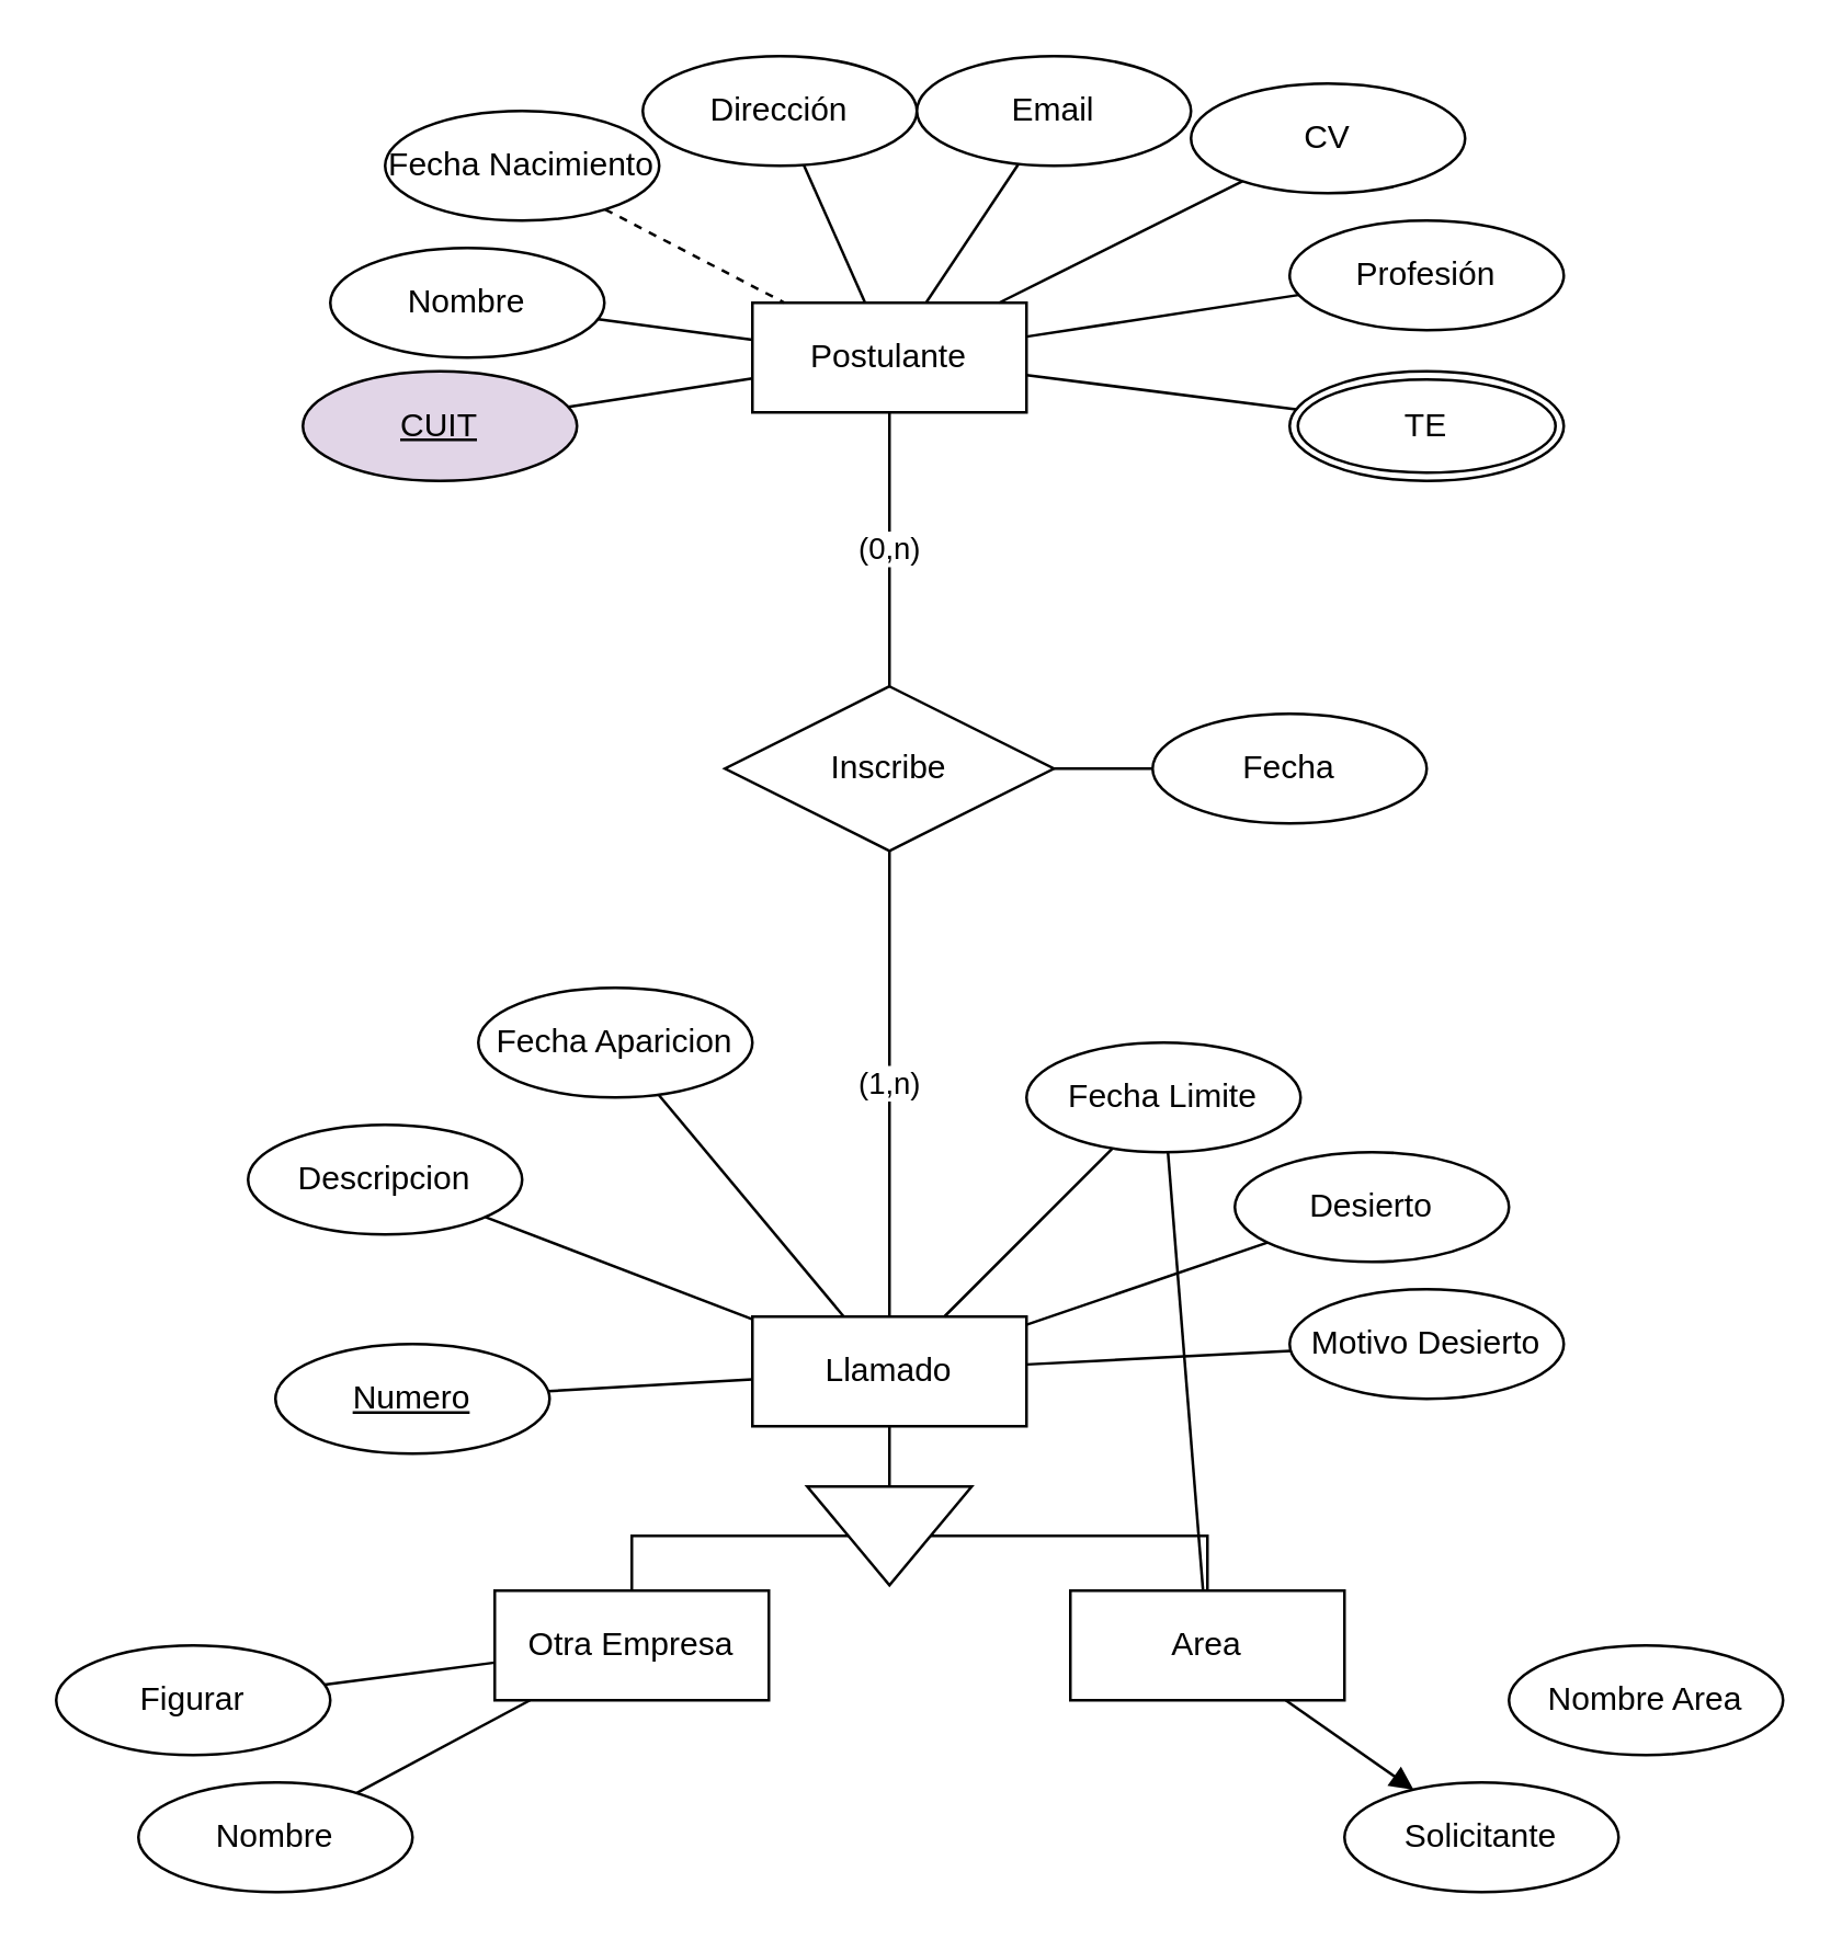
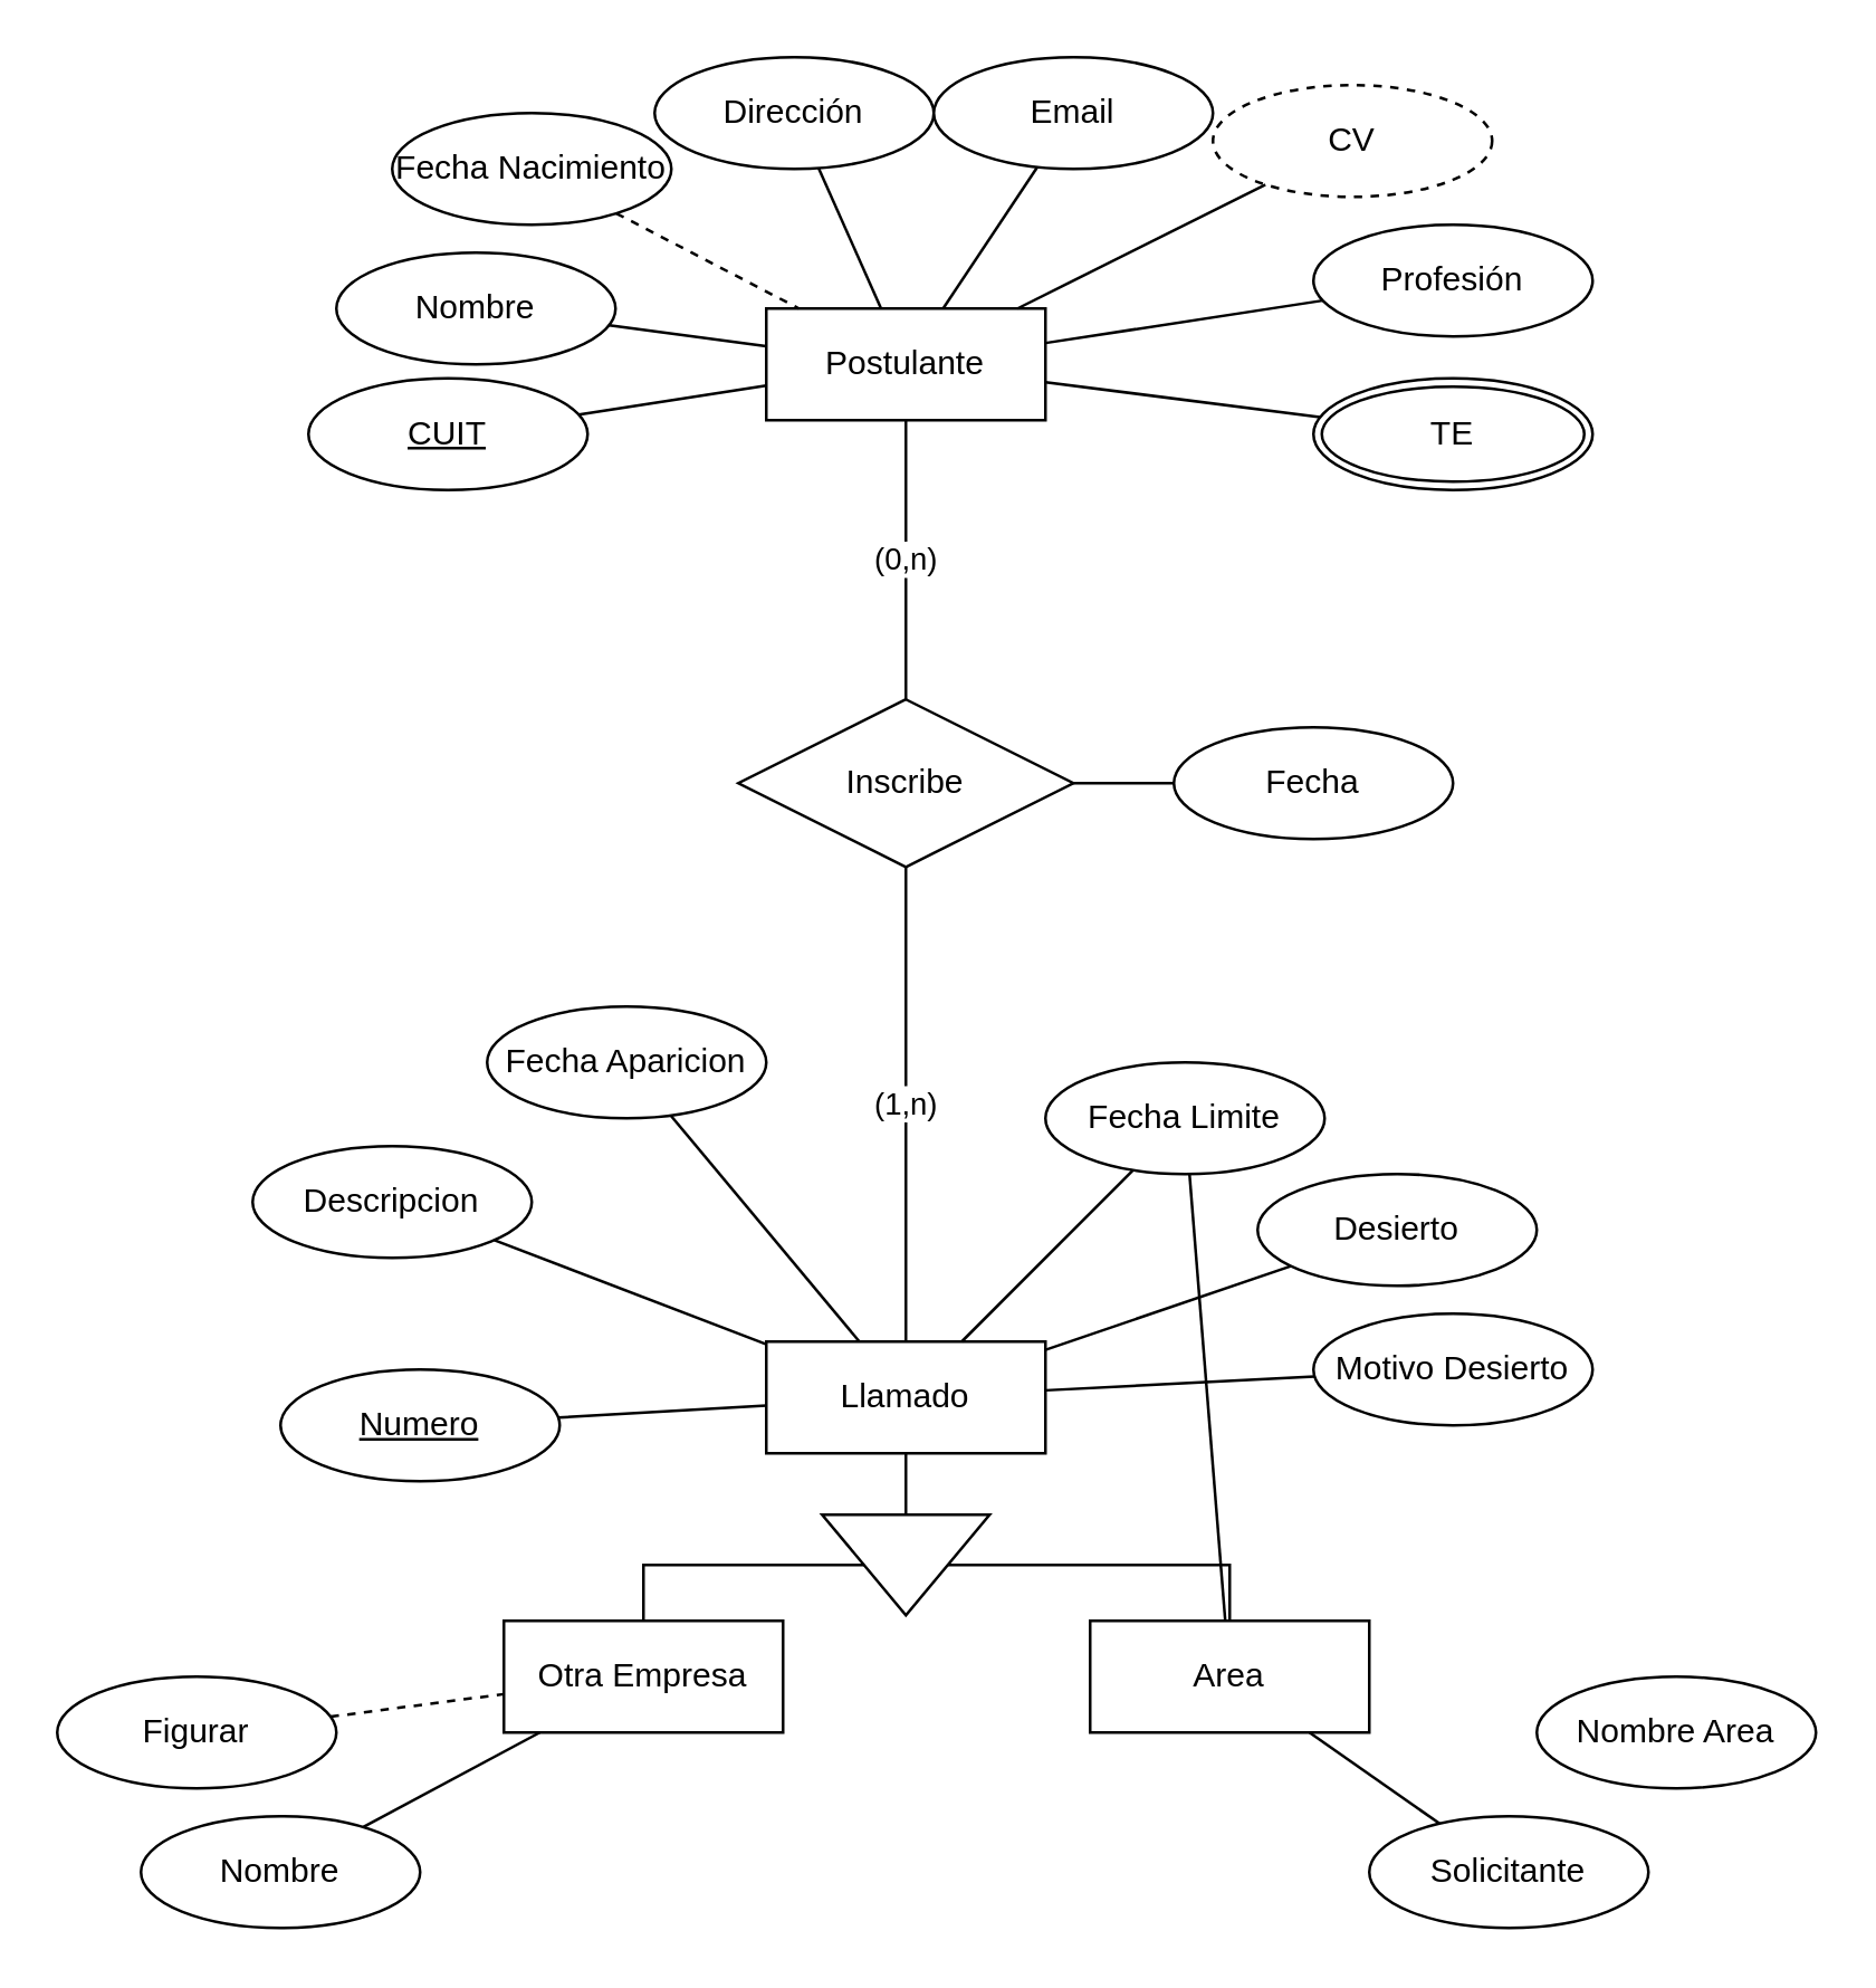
  <mxCell id="0" />
  <mxCell id="1" parent="0" />
  <mxCell id="2" value="Llamado" style="whiteSpace=wrap;html=1;align=center;" parent="1" vertex="1"><mxGeometry x="274" y="480" width="100" height="40" as="geometry" /></mxCell>
  <mxCell id="3" value="Numero" style="ellipse;whiteSpace=wrap;html=1;align=center;fontStyle=4;" parent="1" vertex="1"><mxGeometry x="100" y="490" width="100" height="40" as="geometry" /></mxCell>
  <mxCell id="4" value="Descripcion" style="ellipse;whiteSpace=wrap;html=1;align=center;" parent="1" vertex="1"><mxGeometry x="90" y="410" width="100" height="40" as="geometry" /></mxCell>
  <mxCell id="5" value="Fecha Aparicion" style="ellipse;whiteSpace=wrap;html=1;align=center;" parent="1" vertex="1"><mxGeometry x="174" y="360" width="100" height="40" as="geometry" /></mxCell>
  <mxCell id="6" value="Fecha Limite" style="ellipse;whiteSpace=wrap;html=1;align=center;" parent="1" vertex="1"><mxGeometry x="374" y="380" width="100" height="40" as="geometry" /></mxCell>
  <mxCell id="7" value="" style="endArrow=none;html=1;rounded=0;" parent="1" source="3" target="2" edge="1"><mxGeometry relative="1" as="geometry"><mxPoint x="-10" y="610" as="sourcePoint" /><mxPoint x="150" y="610" as="targetPoint" /></mxGeometry></mxCell>
  <mxCell id="8" value="" style="endArrow=none;html=1;rounded=0;" parent="1" source="4" target="2" edge="1"><mxGeometry relative="1" as="geometry"><mxPoint x="320" y="680" as="sourcePoint" /><mxPoint x="480" y="680" as="targetPoint" /></mxGeometry></mxCell>
  <mxCell id="9" value="" style="endArrow=none;html=1;rounded=0;" parent="1" source="5" target="2" edge="1"><mxGeometry relative="1" as="geometry"><mxPoint x="390" y="640" as="sourcePoint" /><mxPoint x="550" y="640" as="targetPoint" /></mxGeometry></mxCell>
  <mxCell id="10" value="" style="endArrow=none;html=1;rounded=0;" parent="1" source="2" target="6" edge="1"><mxGeometry relative="1" as="geometry"><mxPoint x="420" y="580" as="sourcePoint" /><mxPoint x="580" y="580" as="targetPoint" /></mxGeometry></mxCell>
  <mxCell id="11" value="Otra Empresa" style="whiteSpace=wrap;html=1;align=center;" parent="1" vertex="1"><mxGeometry x="180" y="580" width="100" height="40" as="geometry" /></mxCell>
  <mxCell id="12" value="Figurar" style="ellipse;whiteSpace=wrap;html=1;align=center;" parent="1" vertex="1"><mxGeometry x="20" y="600" width="100" height="40" as="geometry" /></mxCell>
  <mxCell id="13" value="Nombre" style="ellipse;whiteSpace=wrap;html=1;align=center;" parent="1" vertex="1"><mxGeometry x="50" y="650" width="100" height="40" as="geometry" /></mxCell>
- <mxCell id="14" value="" style="endArrow=none;html=1;rounded=0;" parent="1" source="12" target="11" edge="1"><mxGeometry relative="1" as="geometry"><mxPoint x="340" y="750" as="sourcePoint" /><mxPoint x="500" y="750" as="targetPoint" /></mxGeometry></mxCell>
+ <mxCell id="14" value="" style="endArrow=none;html=1;rounded=0;dashed=1;" parent="1" source="12" target="11" edge="1"><mxGeometry relative="1" as="geometry"><mxPoint x="340" y="750" as="sourcePoint" /><mxPoint x="500" y="750" as="targetPoint" /></mxGeometry></mxCell>
  <mxCell id="15" value="" style="endArrow=none;html=1;rounded=0;" parent="1" source="13" target="11" edge="1"><mxGeometry relative="1" as="geometry"><mxPoint x="330" y="730" as="sourcePoint" /><mxPoint x="490" y="730" as="targetPoint" /></mxGeometry></mxCell>
  <mxCell id="16" value="Area" style="whiteSpace=wrap;html=1;align=center;" parent="1" vertex="1"><mxGeometry x="390" y="580" width="100" height="40" as="geometry" /></mxCell>
  <mxCell id="17" value="Nombre Area" style="ellipse;whiteSpace=wrap;html=1;align=center;" parent="1" vertex="1"><mxGeometry x="550" y="600" width="100" height="40" as="geometry" /></mxCell>
  <mxCell id="18" value="Solicitante" style="ellipse;whiteSpace=wrap;html=1;align=center;" parent="1" vertex="1"><mxGeometry x="490" y="650" width="100" height="40" as="geometry" /></mxCell>
- <mxCell id="19" value="" style="endArrow=block;html=1;rounded=0;" parent="1" source="16" target="18" edge="1"><mxGeometry relative="1" as="geometry"><mxPoint x="570" y="820" as="sourcePoint" /><mxPoint x="730" y="820" as="targetPoint" /></mxGeometry></mxCell>
+ <mxCell id="19" value="" style="endArrow=none;html=1;rounded=0;" parent="1" source="16" target="18" edge="1"><mxGeometry relative="1" as="geometry"><mxPoint x="570" y="820" as="sourcePoint" /><mxPoint x="730" y="820" as="targetPoint" /></mxGeometry></mxCell>
  <mxCell id="20" value="" style="endArrow=none;html=1;rounded=0;" parent="1" source="16" target="6" edge="1"><mxGeometry relative="1" as="geometry"><mxPoint x="590" y="550" as="sourcePoint" /><mxPoint x="750" y="550" as="targetPoint" /></mxGeometry></mxCell>
  <mxCell id="21" value="Postulante" style="whiteSpace=wrap;html=1;align=center;" parent="1" vertex="1"><mxGeometry x="274" y="110" width="100" height="40" as="geometry" /></mxCell>
  <mxCell id="22" value="Nombre" style="ellipse;whiteSpace=wrap;html=1;align=center;" parent="1" vertex="1"><mxGeometry x="120" y="90" width="100" height="40" as="geometry" /></mxCell>
- <mxCell id="23" value="CUIT" style="ellipse;whiteSpace=wrap;html=1;align=center;fontStyle=4;fillColor=#e1d5e7;" parent="1" vertex="1"><mxGeometry x="110" y="135" width="100" height="40" as="geometry" /></mxCell>
+ <mxCell id="23" value="CUIT" style="ellipse;whiteSpace=wrap;html=1;align=center;fontStyle=4;" parent="1" vertex="1"><mxGeometry x="110" y="135" width="100" height="40" as="geometry" /></mxCell>
  <mxCell id="24" value="Fecha Nacimiento" style="ellipse;whiteSpace=wrap;html=1;align=center;" parent="1" vertex="1"><mxGeometry x="140" y="40" width="100" height="40" as="geometry" /></mxCell>
  <mxCell id="25" value="Dirección" style="ellipse;whiteSpace=wrap;html=1;align=center;" parent="1" vertex="1"><mxGeometry x="234" y="20" width="100" height="40" as="geometry" /></mxCell>
  <mxCell id="26" value="Email" style="ellipse;whiteSpace=wrap;html=1;align=center;" parent="1" vertex="1"><mxGeometry x="334" y="20" width="100" height="40" as="geometry" /></mxCell>
- <mxCell id="27" value="CV" style="ellipse;whiteSpace=wrap;html=1;align=center;" parent="1" vertex="1"><mxGeometry x="434" y="30" width="100" height="40" as="geometry" /></mxCell>
+ <mxCell id="27" value="CV" style="ellipse;whiteSpace=wrap;html=1;align=center;dashed=1;" parent="1" vertex="1"><mxGeometry x="434" y="30" width="100" height="40" as="geometry" /></mxCell>
  <mxCell id="28" value="TE" style="ellipse;shape=doubleEllipse;margin=3;whiteSpace=wrap;html=1;align=center;" parent="1" vertex="1"><mxGeometry x="470" y="135" width="100" height="40" as="geometry" /></mxCell>
  <mxCell id="29" value="Profesión" style="ellipse;whiteSpace=wrap;html=1;align=center;" parent="1" vertex="1"><mxGeometry x="470" y="80" width="100" height="40" as="geometry" /></mxCell>
  <mxCell id="30" value="" style="triangle;whiteSpace=wrap;html=1;rotation=90;" parent="1" vertex="1"><mxGeometry x="306" y="530" width="36" height="60" as="geometry" /></mxCell>
  <mxCell id="31" value="" style="endArrow=none;html=1;rounded=0;exitX=0.5;exitY=1;exitDx=0;exitDy=0;" parent="1" source="2" target="30" edge="1"><mxGeometry relative="1" as="geometry"><mxPoint x="260" y="670" as="sourcePoint" /><mxPoint x="420" y="670" as="targetPoint" /></mxGeometry></mxCell>
  <mxCell id="32" value="" style="endArrow=none;html=1;rounded=0;" parent="1" source="11" target="30" edge="1"><mxGeometry relative="1" as="geometry"><mxPoint x="110" y="550" as="sourcePoint" /><mxPoint x="270" y="550" as="targetPoint" /><Array as="points"><mxPoint x="230" y="560" /></Array></mxGeometry></mxCell>
  <mxCell id="33" value="" style="endArrow=none;html=1;rounded=0;" parent="1" source="30" target="16" edge="1"><mxGeometry relative="1" as="geometry"><mxPoint x="400" y="550" as="sourcePoint" /><mxPoint x="560" y="550" as="targetPoint" /><Array as="points"><mxPoint x="440" y="560" /></Array></mxGeometry></mxCell>
  <mxCell id="34" value="Inscribe" style="shape=rhombus;perimeter=rhombusPerimeter;whiteSpace=wrap;html=1;align=center;" parent="1" vertex="1"><mxGeometry x="264" y="250" width="120" height="60" as="geometry" /></mxCell>
  <mxCell id="35" value="(0,n)" style="endArrow=none;html=1;rounded=0;" parent="1" source="21" target="34" edge="1"><mxGeometry relative="1" as="geometry"><mxPoint x="330" y="210" as="sourcePoint" /><mxPoint x="490" y="210" as="targetPoint" /></mxGeometry></mxCell>
  <mxCell id="36" value="(1,n)" style="endArrow=none;html=1;rounded=0;" parent="1" source="34" target="2" edge="1"><mxGeometry relative="1" as="geometry"><mxPoint x="360" y="350" as="sourcePoint" /><mxPoint x="520" y="350" as="targetPoint" /></mxGeometry></mxCell>
  <mxCell id="37" value="Fecha" style="ellipse;whiteSpace=wrap;html=1;align=center;" parent="1" vertex="1"><mxGeometry x="420" y="260" width="100" height="40" as="geometry" /></mxCell>
  <mxCell id="38" value="" style="endArrow=none;html=1;rounded=0;" parent="1" source="34" target="37" edge="1"><mxGeometry relative="1" as="geometry"><mxPoint x="420" y="340" as="sourcePoint" /><mxPoint x="580" y="340" as="targetPoint" /></mxGeometry></mxCell>
  <mxCell id="39" value="Desierto" style="ellipse;whiteSpace=wrap;html=1;align=center;" parent="1" vertex="1"><mxGeometry x="450" y="420" width="100" height="40" as="geometry" /></mxCell>
  <mxCell id="40" value="Motivo Desierto" style="ellipse;whiteSpace=wrap;html=1;align=center;" parent="1" vertex="1"><mxGeometry x="470" y="470" width="100" height="40" as="geometry" /></mxCell>
  <mxCell id="41" value="" style="endArrow=none;html=1;rounded=0;" parent="1" source="2" target="39" edge="1"><mxGeometry relative="1" as="geometry"><mxPoint x="610" y="520" as="sourcePoint" /><mxPoint x="770" y="520" as="targetPoint" /></mxGeometry></mxCell>
  <mxCell id="42" value="" style="endArrow=none;html=1;rounded=0;" parent="1" source="2" target="40" edge="1"><mxGeometry relative="1" as="geometry"><mxPoint x="530" y="530" as="sourcePoint" /><mxPoint x="690" y="530" as="targetPoint" /></mxGeometry></mxCell>
  <mxCell id="43" value="" style="endArrow=none;html=1;rounded=0;" parent="1" source="23" target="21" edge="1"><mxGeometry relative="1" as="geometry"><mxPoint x="190" y="200" as="sourcePoint" /><mxPoint x="350" y="200" as="targetPoint" /></mxGeometry></mxCell>
  <mxCell id="44" value="" style="endArrow=none;html=1;rounded=0;" parent="1" source="22" target="21" edge="1"><mxGeometry relative="1" as="geometry"><mxPoint x="216.85" y="158.014" as="sourcePoint" /><mxPoint x="284" y="147.622" as="targetPoint" /></mxGeometry></mxCell>
  <mxCell id="45" value="" style="endArrow=none;html=1;rounded=0;dashed=1;" parent="1" source="24" target="21" edge="1"><mxGeometry relative="1" as="geometry"><mxPoint x="226.85" y="168.014" as="sourcePoint" /><mxPoint x="294" y="157.622" as="targetPoint" /></mxGeometry></mxCell>
  <mxCell id="46" value="" style="endArrow=none;html=1;rounded=0;" parent="1" source="25" target="21" edge="1"><mxGeometry relative="1" as="geometry"><mxPoint x="236.85" y="178.014" as="sourcePoint" /><mxPoint x="304" y="167.622" as="targetPoint" /></mxGeometry></mxCell>
  <mxCell id="47" value="" style="endArrow=none;html=1;rounded=0;" parent="1" source="21" target="26" edge="1"><mxGeometry relative="1" as="geometry"><mxPoint x="246.85" y="188.014" as="sourcePoint" /><mxPoint x="314" y="177.622" as="targetPoint" /></mxGeometry></mxCell>
  <mxCell id="48" value="" style="endArrow=none;html=1;rounded=0;" parent="1" source="21" target="27" edge="1"><mxGeometry relative="1" as="geometry"><mxPoint x="256.85" y="198.014" as="sourcePoint" /><mxPoint x="324" y="187.622" as="targetPoint" /></mxGeometry></mxCell>
  <mxCell id="49" value="" style="endArrow=none;html=1;rounded=0;" parent="1" source="21" target="29" edge="1"><mxGeometry relative="1" as="geometry"><mxPoint x="266.85" y="208.014" as="sourcePoint" /><mxPoint x="334" y="197.622" as="targetPoint" /></mxGeometry></mxCell>
  <mxCell id="50" value="" style="endArrow=none;html=1;rounded=0;" parent="1" source="21" target="28" edge="1"><mxGeometry relative="1" as="geometry"><mxPoint x="276.85" y="218.014" as="sourcePoint" /><mxPoint x="344" y="207.622" as="targetPoint" /></mxGeometry></mxCell>
